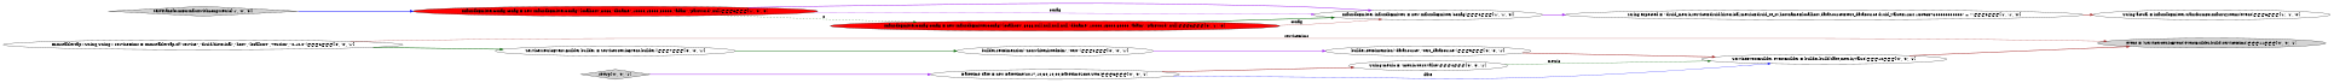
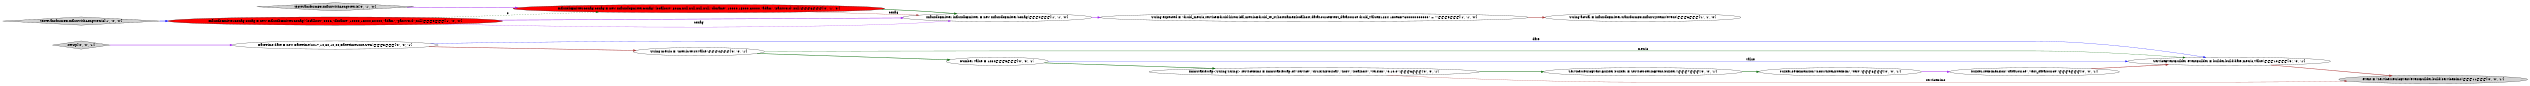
  digraph {
    rankdir=LR
    node [fillcolor=white shape=ellipse style=filled]
    edge [color=darkgreen style=bold]
    n1 [label="ImmutableMap<String,String> serviceDims = ImmutableMap.of(\"service\",\"druid/historical\",\"host\",\"localhost\",\"version\",\"0.10.0\")@@@6@@@['0', '0', '1']"]
    n2 [label="ServiceMetricEvent.Builder builder = ServiceMetricEvent.builder()@@@7@@@['0', '0', '1']"]
    n3 [fillcolor=lightgray label="event = (ServiceMetricEvent)eventBuilder.build(serviceDims)@@@11@@@['0', '0', '1']"]
    n4 [label="builder.setDimension(\"nonWhiteListedDim\",\"test\")@@@8@@@['0', '0', '1']"]
    n5 [label="ServiceEventBuilder eventBuilder = builder.build(date,metric,value)@@@10@@@['0', '0', '1']"]
    n6 [label="String expected = \"druid_metric,service=druid/historical,metric=druid_te_st,hostname=localhost,dataSource=test_datasource druid_value=1234 1509357600000000000\" + \"\"@@@5@@@['1', '1', '0']"]
    n7 [label="String actual = influxdbEmitter.transformForInfluxSystems(event)@@@6@@@['1', '1', '0']"]
    n8 [fillcolor=lightgray label="setUp['0', '0', '1']" shape=diamond]
    n9 [label="DateTime date = new DateTime(2017,10,30,10,00,DateTimeZone.UTC)@@@3@@@['0', '0', '1']"]
    n10 [label="String metric = \"metric/te/st/value\"@@@4@@@['0', '0', '1']"]
    n11 [label="builder.setDimension(\"dataSource\",\"test_datasource\")@@@9@@@['0', '0', '1']"]
+   n12 [label="Number value = 1234@@@5@@@['0', '0', '1']"]
    n13 [fillcolor=red label="InfluxdbEmitterConfig config = new InfluxdbEmitterConfig(\"localhost\",8086,\"dbname\",10000,15000,30000,\"adam\",\"password\",null)@@@3@@@['1', '0', '0']"]
    n14 [label="InfluxdbEmitter influxdbEmitter = new InfluxdbEmitter(config)@@@4@@@['1', '1', '0']"]
    n15 [fillcolor=red label="InfluxdbEmitterConfig config = new InfluxdbEmitterConfig(\"localhost\",8086,null,null,null,null,\"dbname\",10000,15000,30000,\"adam\",\"password\",null)@@@3@@@['0', '1', '0']"]
+   n16 [fillcolor=lightgray label="testTransformForInfluxWithLongMetric['0', '1', '0']" shape=diamond]
    n17 [fillcolor=lightgray label="testTransformForInfluxWithLongMetric['1', '0', '0']" shape=diamond]
    n1 -> n2
    n1 -> n3 [color=brown label=serviceDims style=solid]
    n2 -> n4
    n4 -> n11 [color=purple]
    n5 -> n3 [color=brown]
    n6 -> n7 [color=brown]
    n8 -> n9 [color=purple]
    n9 -> n5 [color=blue label=date style=solid]
    n9 -> n10 [color=brown]
    n10 -> n5 [label=metric style=solid]
+   n10 -> n12
    n11 -> n5 [color=brown]
+   n12 -> n1
+   n12 -> n5 [color=blue label=value style=solid]
    n13 -> n14 [color=purple]
    n13 -> n14 [color=purple label=config style=solid]
    n13 -> n15 [label=0 style=dashed]
    n14 -> n6 [color=purple]
    n15 -> n14
    n15 -> n14 [color=brown label=config style=solid]
+   n16 -> n15 [color=purple]
    n17 -> n13 [color=blue]
  }
